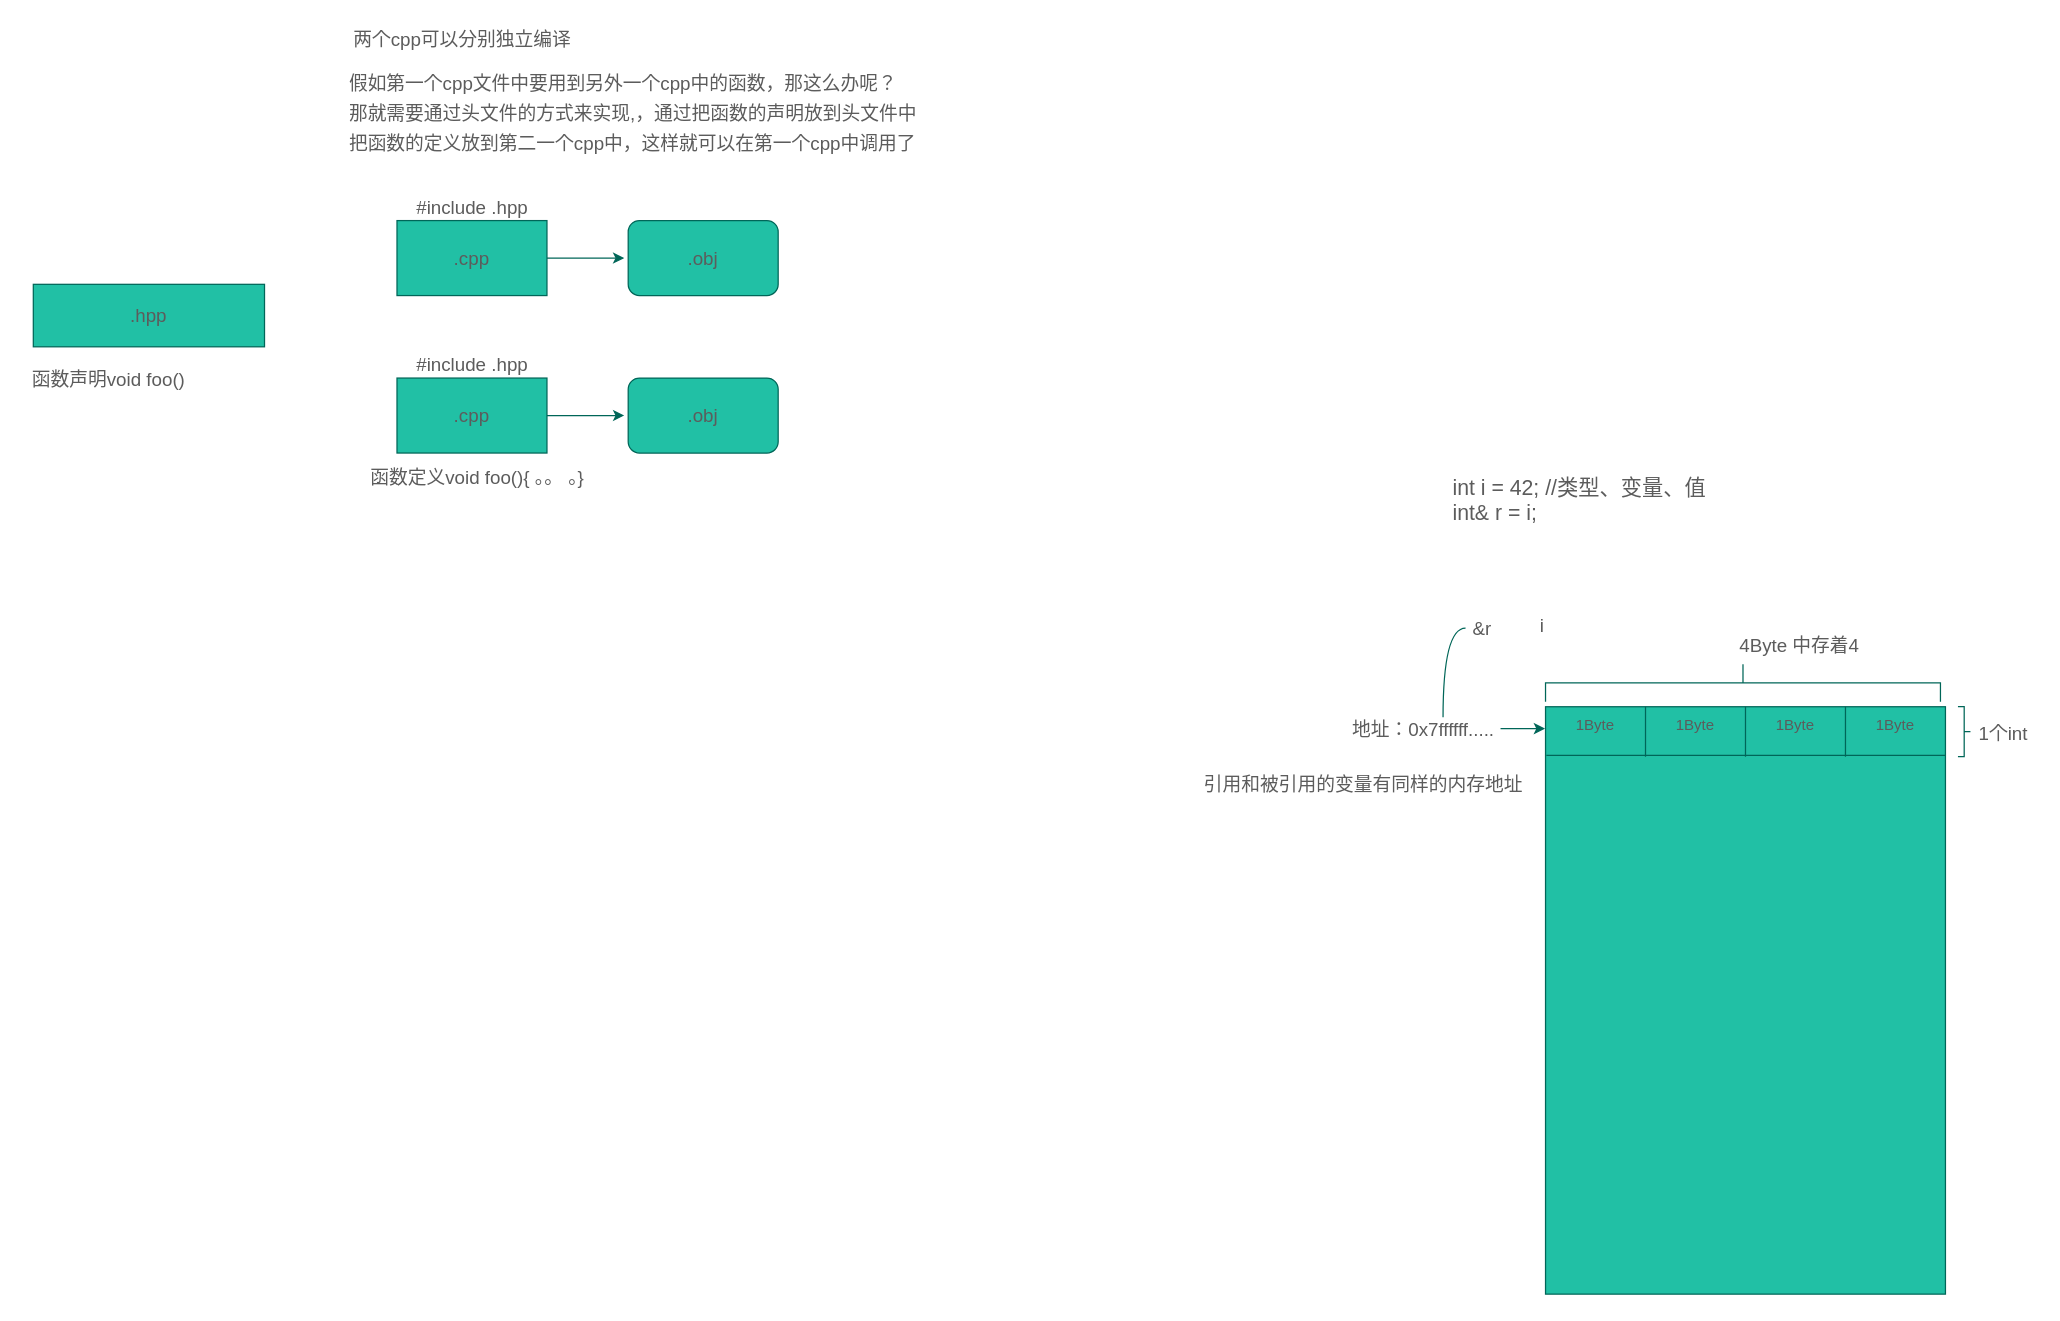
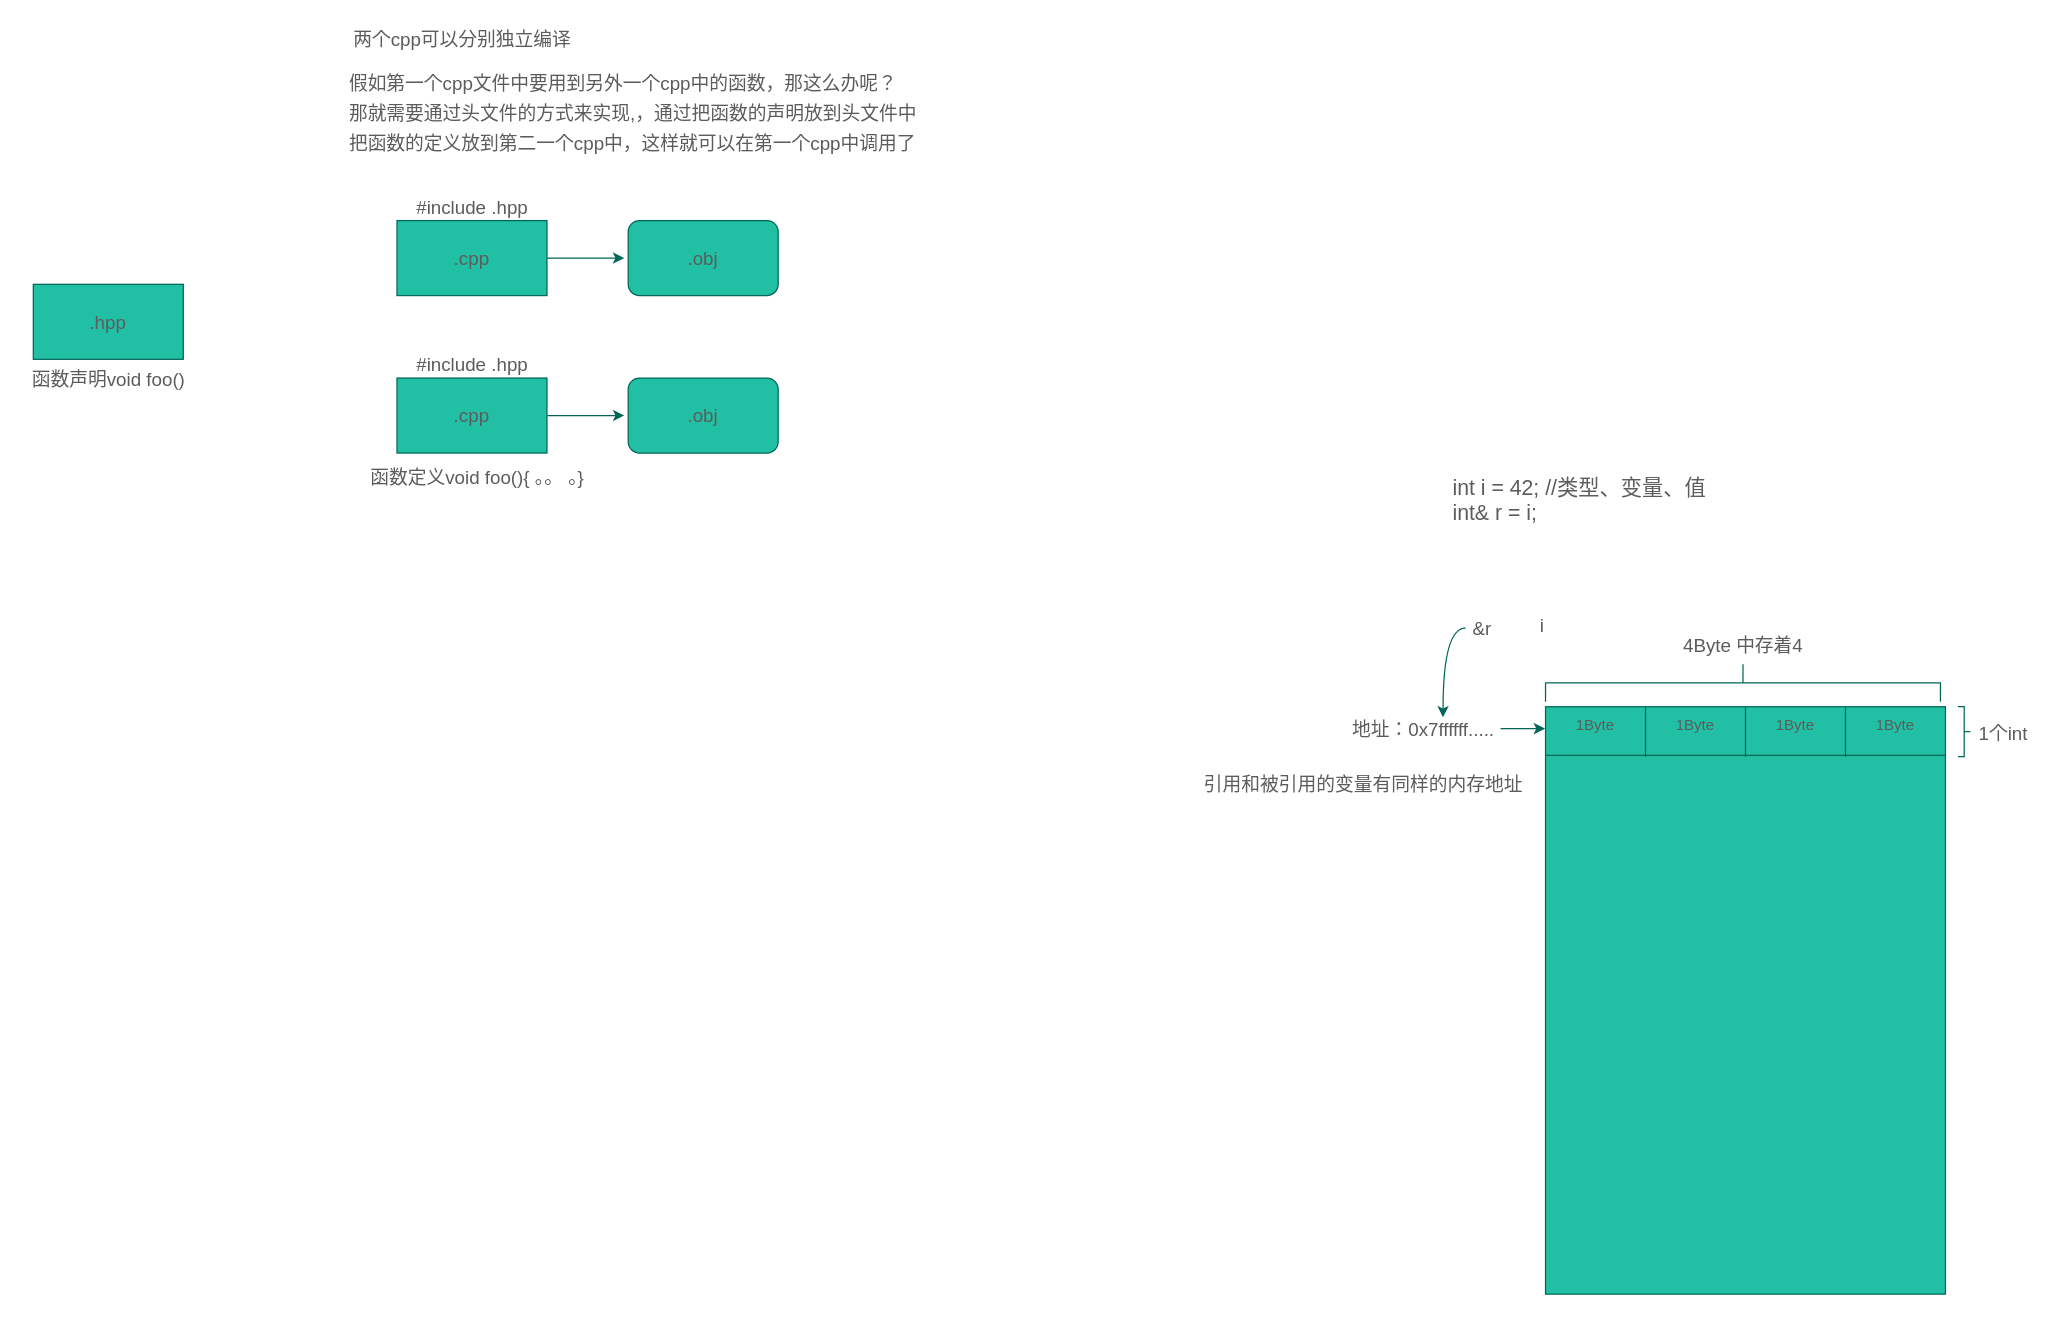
  <mxCell id="0" />
  <mxCell id="1" parent="0" />
  <mxCell id="2" value="" style="rounded=0;whiteSpace=wrap;html=1;fillColor=#21C0A5;strokeColor=#006658;fontColor=#5C5C5C;" vertex="1" parent="1"><mxGeometry x="1236" y="565" width="320" height="470" as="geometry" /></mxCell>
  <mxCell id="3" value="" style="endArrow=none;html=1;rounded=0;exitX=0.002;exitY=0.083;exitDx=0;exitDy=0;exitPerimeter=0;entryX=1;entryY=0.083;entryDx=0;entryDy=0;entryPerimeter=0;curved=1;strokeColor=#006658;fontColor=#5C5C5C;" edge="1" source="2" target="2" parent="1"><mxGeometry width="50" height="50" relative="1" as="geometry"><mxPoint x="1366" y="795" as="sourcePoint" /><mxPoint x="1416" y="745" as="targetPoint" /></mxGeometry></mxCell>
  <mxCell id="4" value="" style="endArrow=none;html=1;rounded=0;exitX=0.25;exitY=0;exitDx=0;exitDy=0;curved=1;strokeColor=#006658;fontColor=#5C5C5C;" edge="1" parent="1" source="2"><mxGeometry width="50" height="50" relative="1" as="geometry"><mxPoint x="1486" y="755" as="sourcePoint" /><mxPoint x="1316" y="605" as="targetPoint" /></mxGeometry></mxCell>
  <mxCell id="5" value="" style="endArrow=none;html=1;rounded=0;entryX=0.5;entryY=0;entryDx=0;entryDy=0;curved=1;strokeColor=#006658;fontColor=#5C5C5C;" edge="1" parent="1" target="2"><mxGeometry width="50" height="50" relative="1" as="geometry"><mxPoint x="1396" y="605" as="sourcePoint" /><mxPoint x="1326" y="615" as="targetPoint" /></mxGeometry></mxCell>
  <mxCell id="6" value="" style="endArrow=none;html=1;rounded=0;exitX=0.75;exitY=0;exitDx=0;exitDy=0;curved=1;strokeColor=#006658;fontColor=#5C5C5C;" edge="1" parent="1" source="2"><mxGeometry width="50" height="50" relative="1" as="geometry"><mxPoint x="1336" y="585" as="sourcePoint" /><mxPoint x="1476" y="605" as="targetPoint" /></mxGeometry></mxCell>
  <mxCell id="7" value="1Byte" style="text;html=1;strokeColor=none;fillColor=none;align=center;verticalAlign=middle;whiteSpace=wrap;rounded=0;fontColor=#5C5C5C;" vertex="1" parent="1"><mxGeometry x="1246" y="565" width="60" height="30" as="geometry" /></mxCell>
  <mxCell id="8" value="1Byte" style="text;html=1;strokeColor=none;fillColor=none;align=center;verticalAlign=middle;whiteSpace=wrap;rounded=0;fontColor=#5C5C5C;" vertex="1" parent="1"><mxGeometry x="1326" y="565" width="60" height="30" as="geometry" /></mxCell>
  <mxCell id="9" value="1Byte" style="text;html=1;strokeColor=none;fillColor=none;align=center;verticalAlign=middle;whiteSpace=wrap;rounded=0;fontColor=#5C5C5C;" vertex="1" parent="1"><mxGeometry x="1406" y="565" width="60" height="30" as="geometry" /></mxCell>
  <mxCell id="10" value="1Byte" style="text;html=1;strokeColor=none;fillColor=none;align=center;verticalAlign=middle;whiteSpace=wrap;rounded=0;fontColor=#5C5C5C;" vertex="1" parent="1"><mxGeometry x="1486" y="565" width="60" height="30" as="geometry" /></mxCell>
  <mxCell id="11" value="" style="shape=curlyBracket;whiteSpace=wrap;html=1;rounded=0;flipH=1;fillColor=#21C0A5;strokeColor=#006658;fontColor=#5C5C5C;" vertex="1" parent="1"><mxGeometry x="1566" y="565" width="10" height="40" as="geometry" /></mxCell>
  <mxCell id="12" value="&lt;font style=&quot;font-size: 15px&quot;&gt;1个int&lt;/font&gt;" style="text;html=1;align=center;verticalAlign=middle;resizable=0;points=[];autosize=1;strokeColor=none;fillColor=none;rounded=0;fontColor=#5C5C5C;" vertex="1" parent="1"><mxGeometry x="1577" y="576" width="49" height="19" as="geometry" /></mxCell>
  <mxCell id="13" style="edgeStyle=orthogonalEdgeStyle;rounded=0;orthogonalLoop=1;jettySize=auto;html=1;fontSize=15;curved=1;strokeColor=#006658;fontColor=#5C5C5C;" edge="1" parent="1" source="14"><mxGeometry relative="1" as="geometry"><mxPoint x="1235.588" y="582.5" as="targetPoint" /></mxGeometry></mxCell>
  <mxCell id="14" value="&lt;font style=&quot;font-size: 15px&quot;&gt;地址：0x7ffffff.....&lt;/font&gt;" style="text;html=1;align=center;verticalAlign=middle;resizable=0;points=[];autosize=1;strokeColor=none;fillColor=none;rounded=0;fontColor=#5C5C5C;" vertex="1" parent="1"><mxGeometry x="1076" y="573" width="124" height="19" as="geometry" /></mxCell>
  <mxCell id="15" value="" style="shape=curlyBracket;whiteSpace=wrap;html=1;rounded=0;flipH=1;rotation=0;direction=south;fillColor=#21C0A5;strokeColor=#006658;fontColor=#5C5C5C;" vertex="1" parent="1"><mxGeometry x="1236" y="531" width="316" height="30" as="geometry" /></mxCell>
- <mxCell id="16" value="&lt;font style=&quot;font-size: 15px&quot;&gt;4Byte 中存着4&amp;nbsp;&lt;/font&gt;" style="text;html=1;align=center;verticalAlign=middle;resizable=0;points=[];autosize=1;strokeColor=none;fillColor=none;rounded=0;fontColor=#5C5C5C;" vertex="1" parent="1"><mxGeometry x="1386" y="506" width="110" height="19" as="geometry" /></mxCell>
+ <mxCell id="16" value="&lt;font style=&quot;font-size: 15px&quot;&gt;4Byte 中存着4&amp;nbsp;&lt;/font&gt;" style="text;html=1;align=center;verticalAlign=middle;resizable=0;points=[];autosize=1;strokeColor=none;fillColor=none;rounded=0;fontColor=#5C5C5C;" vertex="1" parent="1"><mxGeometry x="1341" y="506" width="110" height="19" as="geometry" /></mxCell>
  <mxCell id="17" value="&lt;font style=&quot;font-size: 17px&quot;&gt;int i = 42; //类型、变量、值&lt;br&gt;int&amp;amp; r = i;&lt;/font&gt;" style="text;whiteSpace=wrap;html=1;rounded=0;fontColor=#5C5C5C;" vertex="1" parent="1"><mxGeometry x="1160" y="374" width="218" height="44" as="geometry" /></mxCell>
- <mxCell id="18" style="edgeStyle=orthogonalEdgeStyle;rounded=0;orthogonalLoop=1;jettySize=auto;html=1;entryX=0.629;entryY=0.026;entryDx=0;entryDy=0;entryPerimeter=0;fontSize=15;curved=1;strokeColor=#006658;fontColor=#5C5C5C;endArrow=none;" edge="1" parent="1" source="19" target="14"><mxGeometry relative="1" as="geometry"><Array as="points"><mxPoint x="1154" y="502" /></Array></mxGeometry></mxCell>
+ <mxCell id="18" style="edgeStyle=orthogonalEdgeStyle;rounded=0;orthogonalLoop=1;jettySize=auto;html=1;entryX=0.629;entryY=0.026;entryDx=0;entryDy=0;entryPerimeter=0;fontSize=15;curved=1;strokeColor=#006658;fontColor=#5C5C5C;" edge="1" parent="1" source="19" target="14"><mxGeometry relative="1" as="geometry"><Array as="points"><mxPoint x="1154" y="502" /></Array></mxGeometry></mxCell>
  <mxCell id="19" value="&amp;amp;r" style="text;html=1;align=center;verticalAlign=middle;resizable=0;points=[];autosize=1;strokeColor=none;fillColor=none;fontSize=15;rounded=0;fontColor=#5C5C5C;" vertex="1" parent="1"><mxGeometry x="1172" y="491" width="25" height="22" as="geometry" /></mxCell>
  <mxCell id="20" value="i" style="text;html=1;align=center;verticalAlign=middle;resizable=0;points=[];autosize=1;strokeColor=none;fillColor=none;fontSize=15;rounded=0;fontColor=#5C5C5C;" vertex="1" parent="1"><mxGeometry x="1226" y="489" width="13" height="22" as="geometry" /></mxCell>
  <mxCell id="21" value="引用和被引用的变量有同样的内存地址" style="text;html=1;align=center;verticalAlign=middle;resizable=0;points=[];autosize=1;strokeColor=none;fillColor=none;fontSize=15;fontColor=#5C5C5C;" vertex="1" parent="1"><mxGeometry x="957" y="616" width="265" height="22" as="geometry" /></mxCell>
  <mxCell id="22" style="edgeStyle=orthogonalEdgeStyle;curved=1;orthogonalLoop=1;jettySize=auto;html=1;fontSize=15;strokeColor=#006658;fontColor=#5C5C5C;" edge="1" parent="1" source="23"><mxGeometry relative="1" as="geometry"><mxPoint x="498.8" y="332" as="targetPoint" /></mxGeometry></mxCell>
  <mxCell id="23" value=".cpp" style="rounded=0;whiteSpace=wrap;html=1;fontSize=15;fillColor=#21C0A5;strokeColor=#006658;fontColor=#5C5C5C;" vertex="1" parent="1"><mxGeometry x="317" y="302" width="120" height="60" as="geometry" /></mxCell>
  <mxCell id="24" style="edgeStyle=orthogonalEdgeStyle;curved=1;orthogonalLoop=1;jettySize=auto;html=1;fontSize=15;strokeColor=#006658;fontColor=#5C5C5C;" edge="1" parent="1" source="25"><mxGeometry relative="1" as="geometry"><mxPoint x="498.8" y="206" as="targetPoint" /></mxGeometry></mxCell>
  <mxCell id="25" value=".cpp" style="rounded=0;whiteSpace=wrap;html=1;fontSize=15;fillColor=#21C0A5;strokeColor=#006658;fontColor=#5C5C5C;" vertex="1" parent="1"><mxGeometry x="317" y="176" width="120" height="60" as="geometry" /></mxCell>
  <mxCell id="26" value=".obj" style="rounded=1;whiteSpace=wrap;html=1;fontSize=15;fillColor=#21C0A5;strokeColor=#006658;fontColor=#5C5C5C;" vertex="1" parent="1"><mxGeometry x="502" y="176" width="120" height="60" as="geometry" /></mxCell>
  <mxCell id="27" value=".obj" style="rounded=1;whiteSpace=wrap;html=1;fontSize=15;fillColor=#21C0A5;strokeColor=#006658;fontColor=#5C5C5C;" vertex="1" parent="1"><mxGeometry x="502" y="302" width="120" height="60" as="geometry" /></mxCell>
  <mxCell id="28" value="&lt;p style=&quot;line-height: 1.6&quot;&gt;假如第一个cpp文件中要用到另外一个cpp中的函数，那这么办呢？&lt;br&gt;那就需要通过头文件的方式来实现,，通过把函数的声明放到头文件中&lt;br&gt;把函数的定义放到第二一个cpp中，这样就可以在第一个cpp中调用了&lt;/p&gt;" style="text;html=1;align=left;verticalAlign=middle;resizable=0;points=[];autosize=1;strokeColor=none;fillColor=none;fontSize=15;fontColor=#5C5C5C;" vertex="1" parent="1"><mxGeometry x="277" y="37" width="464" height="106" as="geometry" /></mxCell>
  <mxCell id="29" value="两个cpp可以分别独立编译" style="text;html=1;align=center;verticalAlign=middle;resizable=0;points=[];autosize=1;strokeColor=none;fillColor=none;fontSize=15;fontColor=#5C5C5C;" vertex="1" parent="1"><mxGeometry x="277" y="20" width="184" height="22" as="geometry" /></mxCell>
- <mxCell id="30" value=".hpp" style="whiteSpace=wrap;html=1;fontSize=15;fillColor=#21C0A5;strokeColor=#006658;fontColor=#5C5C5C;" vertex="1" parent="1"><mxGeometry x="26" y="227" width="185" height="50" as="geometry" /></mxCell>
+ <mxCell id="30" value=".hpp" style="whiteSpace=wrap;html=1;fontSize=15;fillColor=#21C0A5;strokeColor=#006658;fontColor=#5C5C5C;" vertex="1" parent="1"><mxGeometry x="26" y="227" width="120" height="60" as="geometry" /></mxCell>
  <mxCell id="31" value="函数声明void foo()" style="text;html=1;align=center;verticalAlign=middle;resizable=0;points=[];autosize=1;strokeColor=none;fillColor=none;fontSize=15;fontColor=#5C5C5C;" vertex="1" parent="1"><mxGeometry x="20" y="292" width="132" height="22" as="geometry" /></mxCell>
  <mxCell id="32" value="#include .hpp" style="text;html=1;align=center;verticalAlign=middle;resizable=0;points=[];autosize=1;strokeColor=none;fillColor=none;fontSize=15;fontColor=#5C5C5C;" vertex="1" parent="1"><mxGeometry x="327" y="154" width="100" height="22" as="geometry" /></mxCell>
  <mxCell id="33" value="#include .hpp" style="text;html=1;align=center;verticalAlign=middle;resizable=0;points=[];autosize=1;strokeColor=none;fillColor=none;fontSize=15;fontColor=#5C5C5C;" vertex="1" parent="1"><mxGeometry x="327" y="280" width="100" height="22" as="geometry" /></mxCell>
  <mxCell id="34" value="函数定义void foo(){ 。。 。}" style="text;html=1;align=center;verticalAlign=middle;resizable=0;points=[];autosize=1;strokeColor=none;fillColor=none;fontSize=15;fontColor=#5C5C5C;" vertex="1" parent="1"><mxGeometry x="283" y="370" width="196" height="22" as="geometry" /></mxCell>
